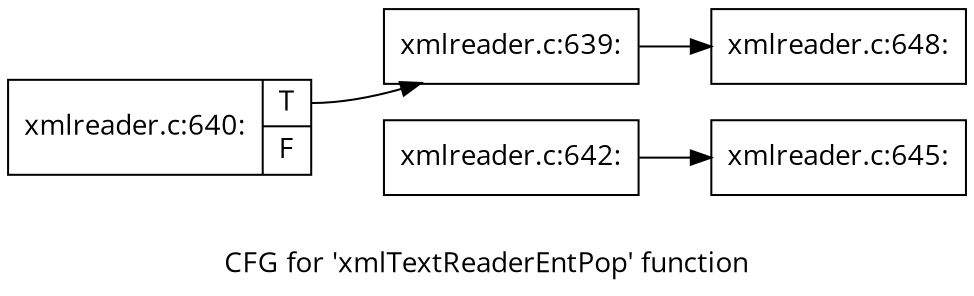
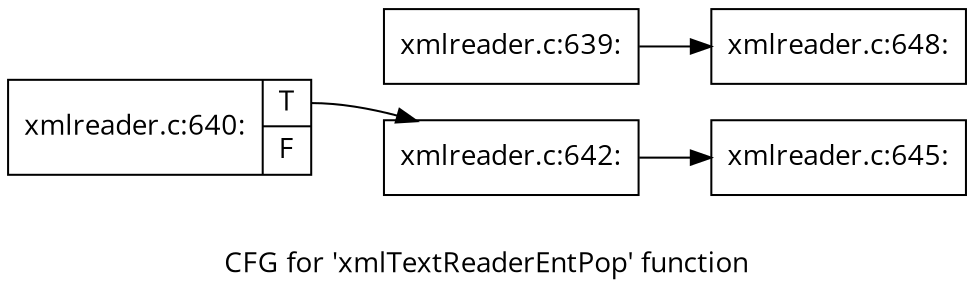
  digraph {
    fontname="Open Sans"
    label="CFG for 'xmlTextReaderEntPop' function"
    rankdir=LR
    node [fontname="Open Sans" shape=record]
    edge [fontname="Open Sans"]
    n1 [label="{xmlreader.c:639:}"]
    n2 [label="{xmlreader.c:648:}"]
    n3 [label="{xmlreader.c:640:|{<s0>T|<s1>F}}"]
    n4 [label="{xmlreader.c:642:}"]
    n5 [label="{xmlreader.c:645:}"]
    n1 -> n2
-   n3 -> n1 [tailport=s0]
+   n3 -> n4 [tailport=s0]
    n4 -> n5
  }
